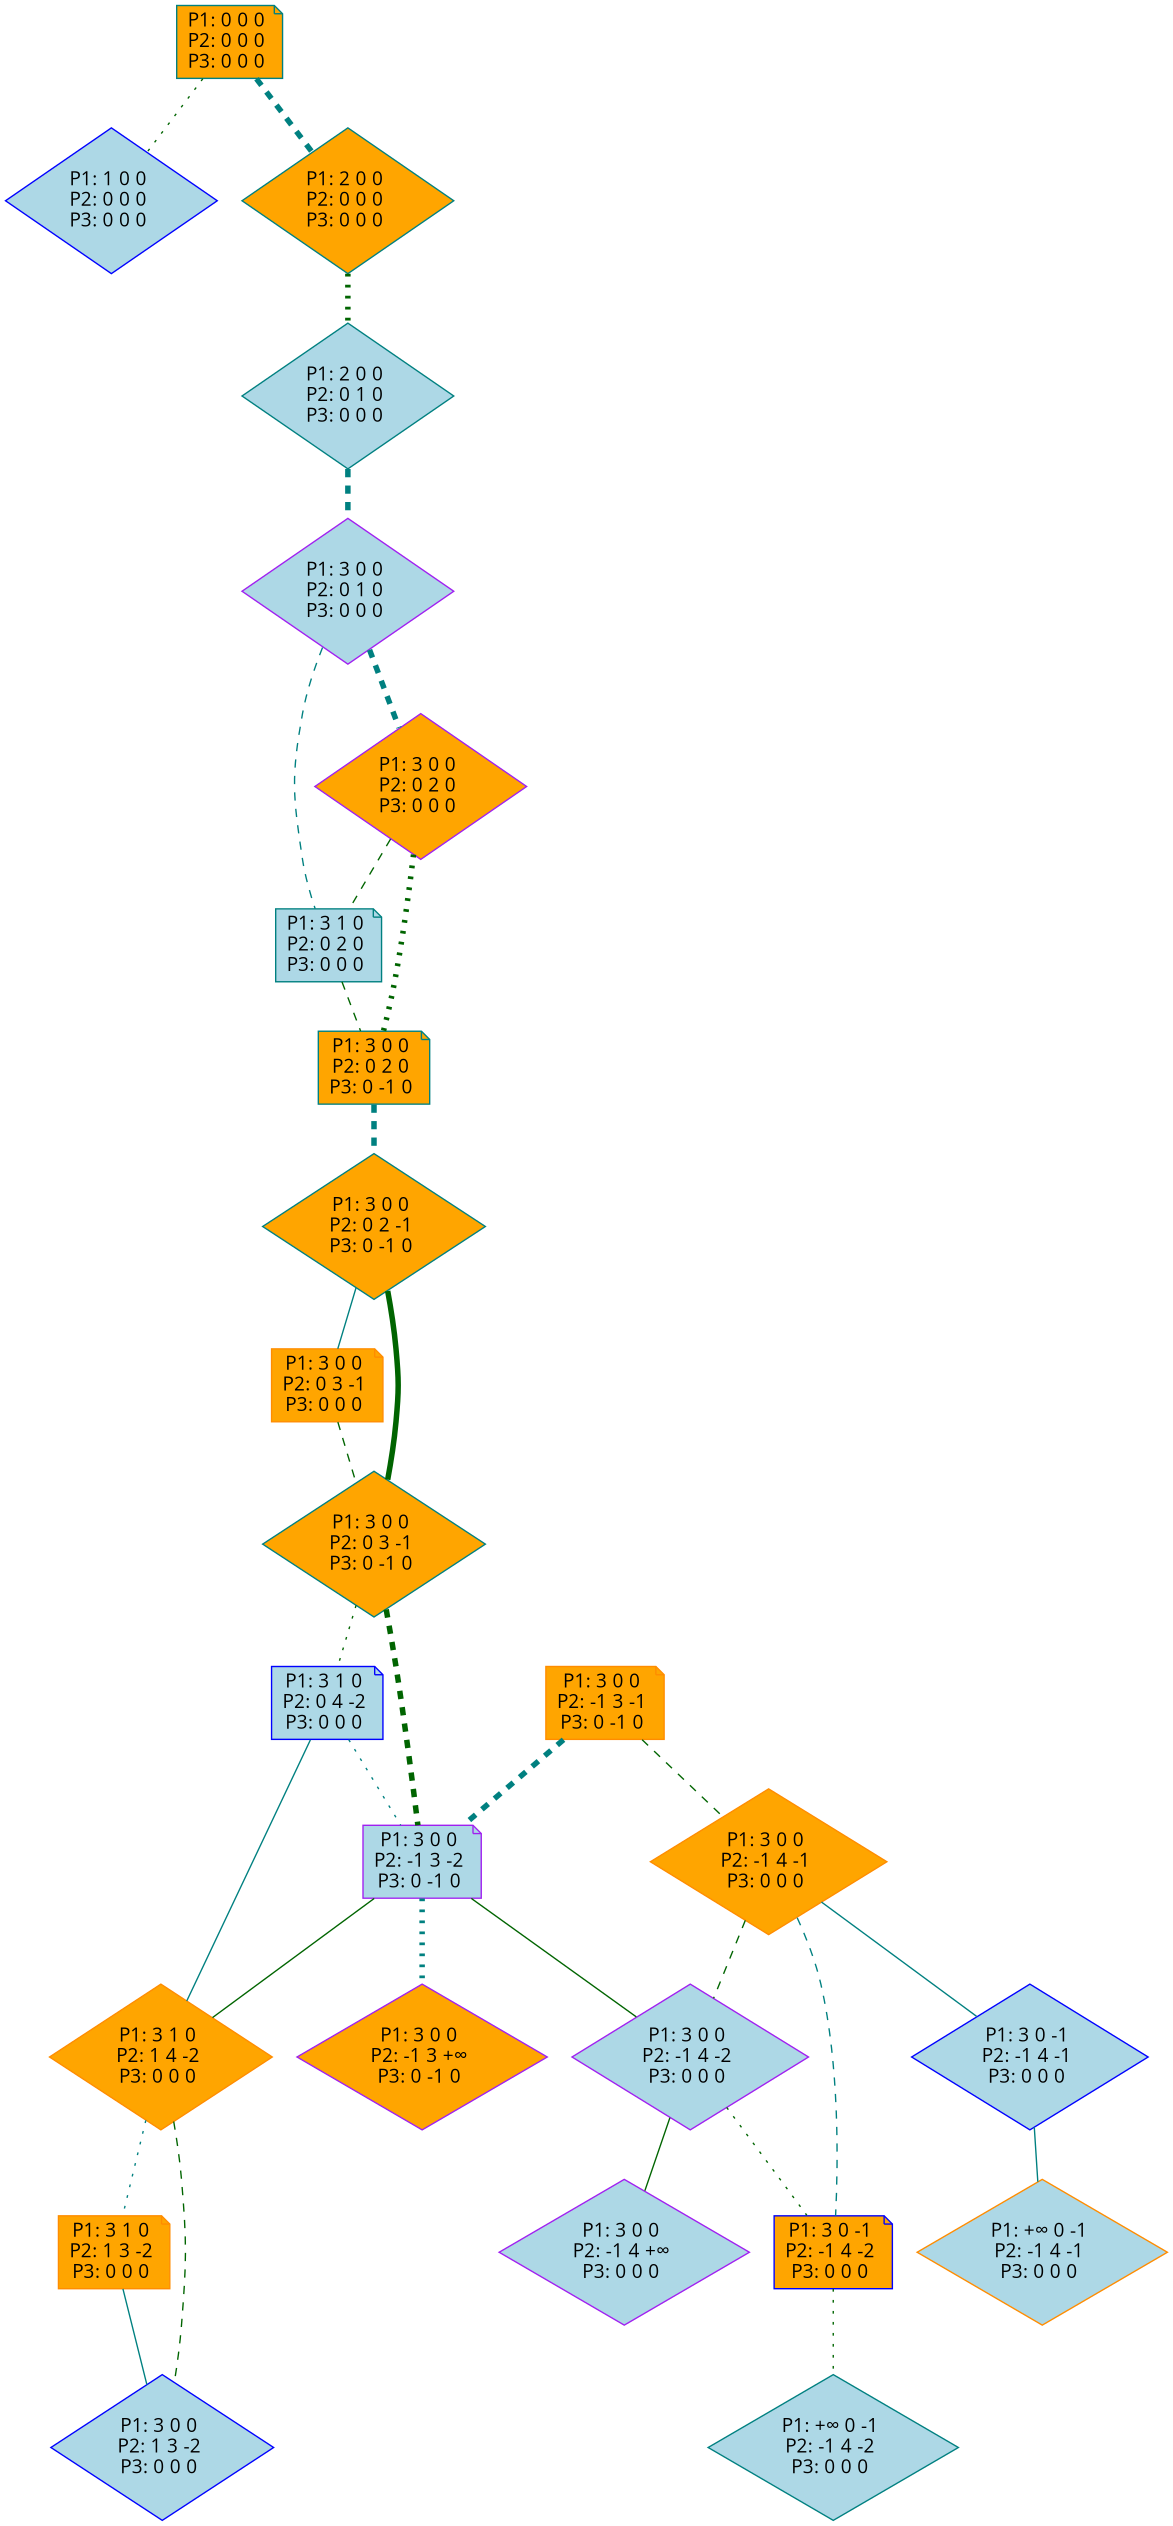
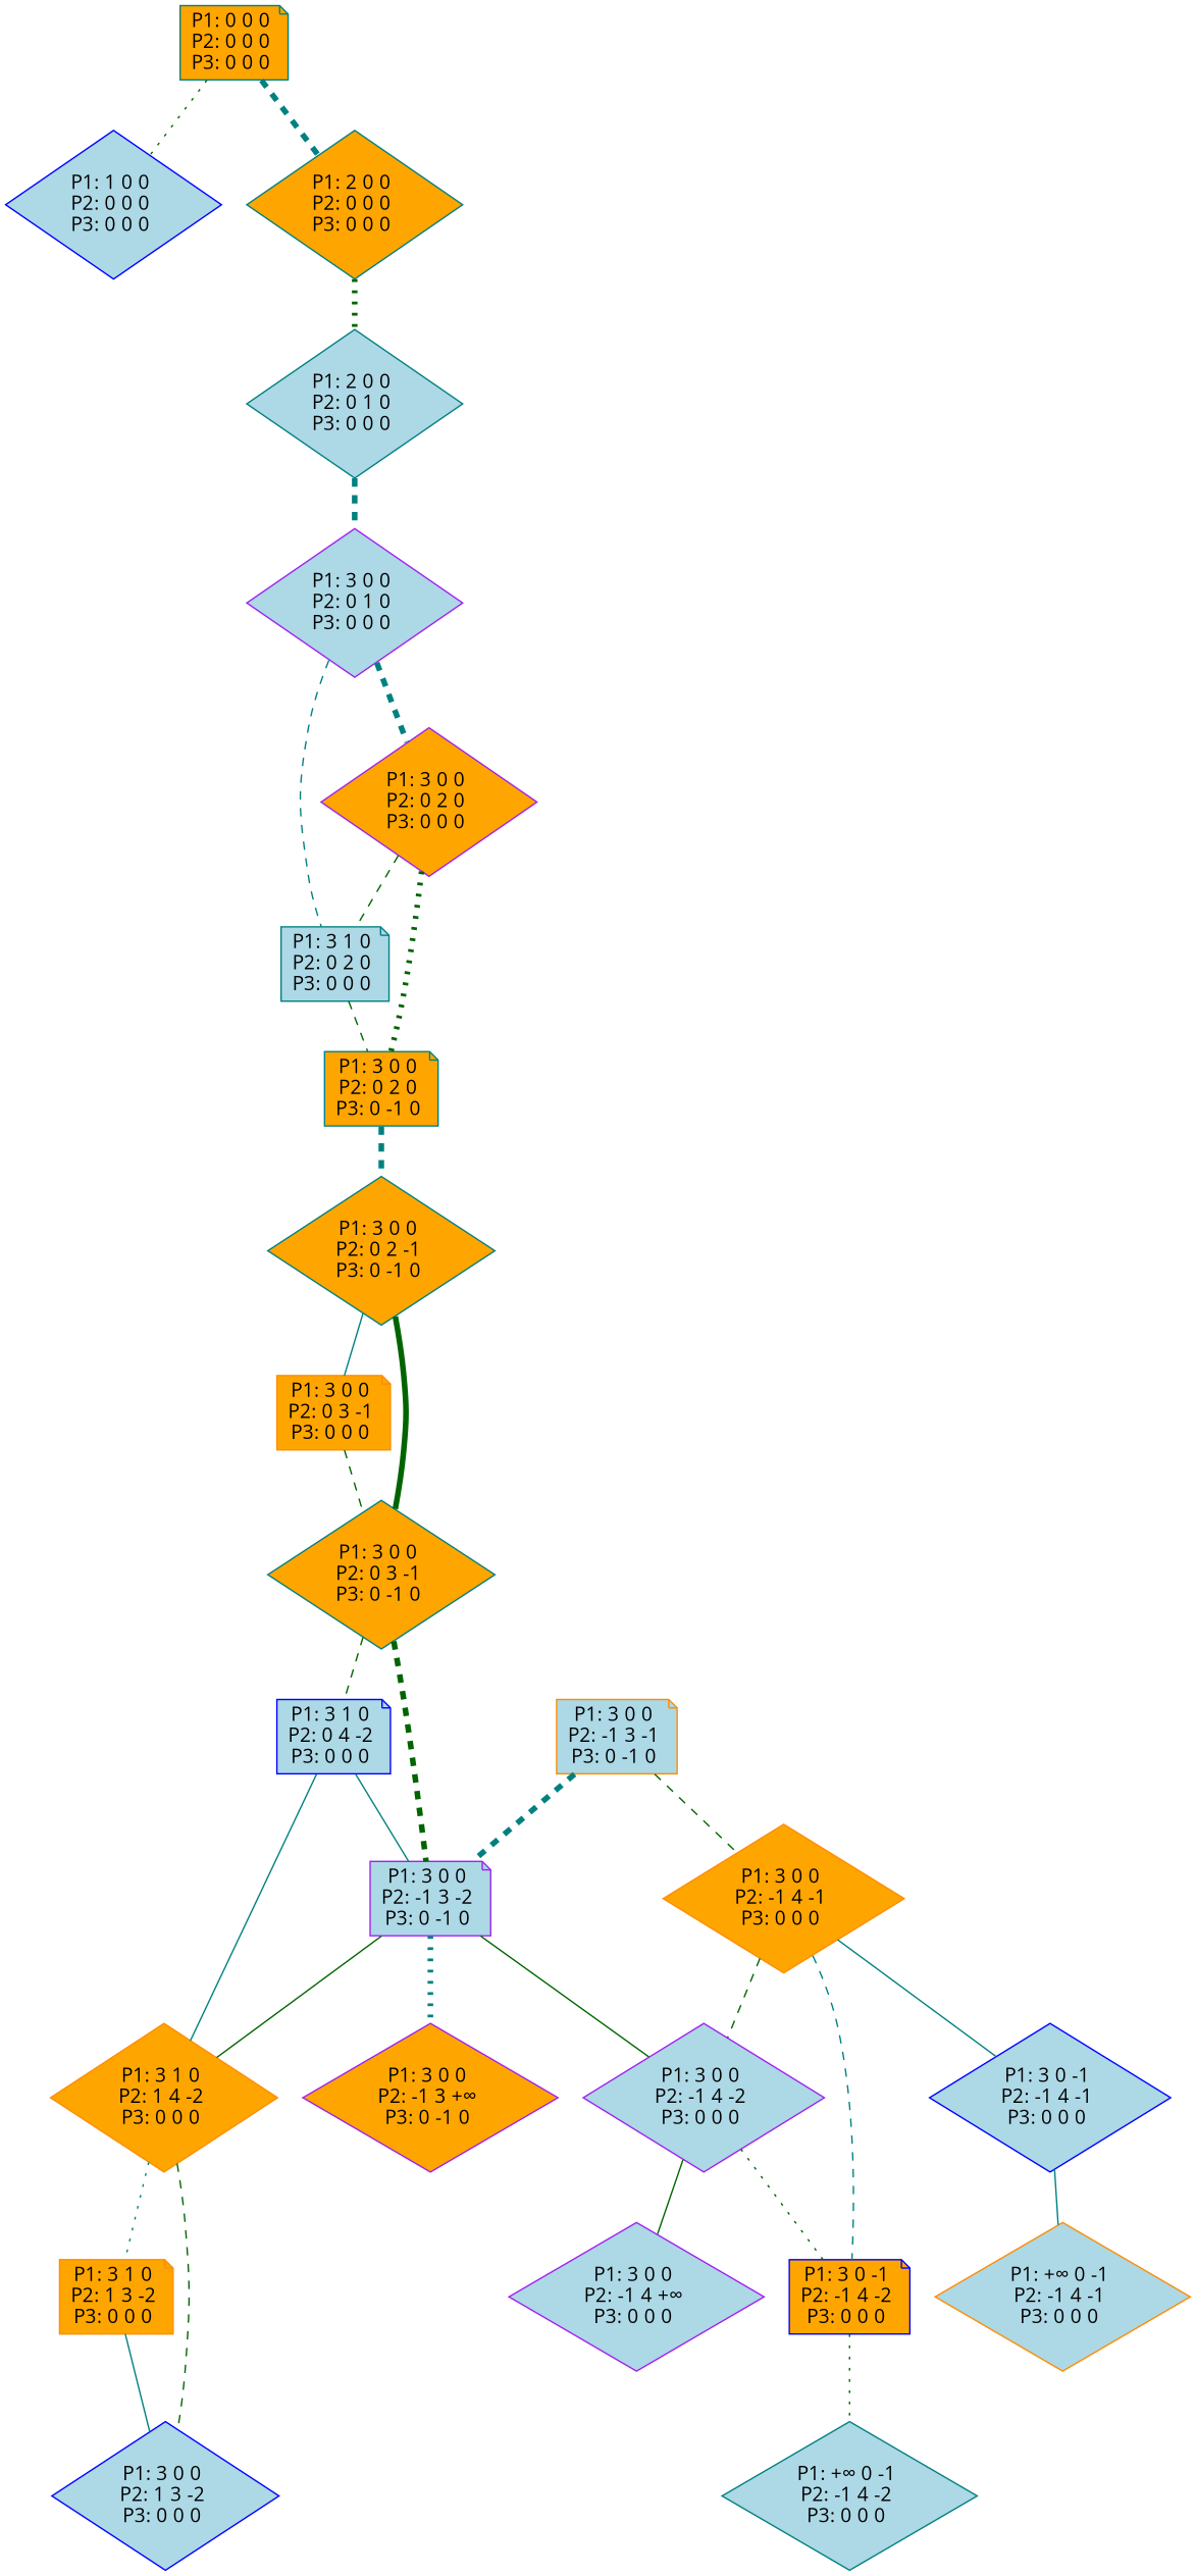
  graph {
    color=black
    fontname="Open Sans"
    node [color=teal fillcolor=lightblue fontname="Open Sans" shape=diamond style=filled]
    edge [color=darkgreen fontname="Open Sans" style=dashed]
    n1 [fillcolor=orange label="P1: 0 0 0 \nP2: 0 0 0 \nP3: 0 0 0 \n" shape=note]
    n2 [color=blue label="P1: 1 0 0 \nP2: 0 0 0 \nP3: 0 0 0 \n"]
    n3 [fillcolor=orange label="P1: 2 0 0 \nP2: 0 0 0 \nP3: 0 0 0 \n"]
    n4 [label="P1: 2 0 0 \nP2: 0 1 0 \nP3: 0 0 0 \n"]
    n5 [color=purple label="P1: 3 0 0 \nP2: 0 1 0 \nP3: 0 0 0 \n"]
    n6 [color=purple fillcolor=orange label="P1: 3 0 0 \nP2: 0 2 0 \nP3: 0 0 0 \n"]
    n7 [label="P1: 3 1 0 \nP2: 0 2 0 \nP3: 0 0 0 \n" shape=note]
    n8 [fillcolor=orange label="P1: 3 0 0 \nP2: 0 2 0 \nP3: 0 -1 0 \n" shape=note]
    n9 [fillcolor=orange label="P1: 3 0 0 \nP2: 0 2 -1 \nP3: 0 -1 0 \n"]
    n10 [color=darkorange fillcolor=orange label="P1: 3 0 0 \nP2: 0 3 -1 \nP3: 0 0 0 \n" shape=note]
    n11 [fillcolor=orange label="P1: 3 0 0 \nP2: 0 3 -1 \nP3: 0 -1 0 \n"]
    n12 [color=blue label="P1: 3 1 0 \nP2: 0 4 -2 \nP3: 0 0 0 \n" shape=note]
    n13 [color=purple label="P1: 3 0 0 \nP2: -1 3 -2 \nP3: 0 -1 0 \n" shape=note]
-   n14 [color=darkorange fillcolor=orange label="P1: 3 0 0 \nP2: -1 3 -1 \nP3: 0 -1 0 \n" shape=note]
+   n14 [color=darkorange label="P1: 3 0 0 \nP2: -1 3 -1 \nP3: 0 -1 0 \n" shape=note]
    n15 [color=darkorange fillcolor=orange label="P1: 3 0 0 \nP2: -1 4 -1 \nP3: 0 0 0 \n"]
    n16 [color=darkorange fillcolor=orange label="P1: 3 1 0 \nP2: 1 4 -2 \nP3: 0 0 0 \n"]
    n17 [color=blue label="P1: 3 0 -1 \nP2: -1 4 -1 \nP3: 0 0 0 \n"]
    n18 [color=purple label="P1: 3 0 0 \nP2: -1 4 -2 \nP3: 0 0 0 \n"]
    n19 [color=blue fillcolor=orange label="P1: 3 0 -1 \nP2: -1 4 -2 \nP3: 0 0 0 \n" shape=note]
    n20 [color=purple fillcolor=orange label="P1: 3 0 0 \nP2: -1 3 +∞ \nP3: 0 -1 0 \n"]
    n21 [color=darkorange fillcolor=orange label="P1: 3 1 0 \nP2: 1 3 -2 \nP3: 0 0 0 \n" shape=note]
    n22 [color=blue label="P1: 3 0 0 \nP2: 1 3 -2 \nP3: 0 0 0 \n"]
    n23 [color=darkorange label="P1: +∞ 0 -1 \nP2: -1 4 -1 \nP3: 0 0 0 \n"]
    n24 [color=purple label="P1: 3 0 0 \nP2: -1 4 +∞ \nP3: 0 0 0 \n"]
    n25 [label="P1: +∞ 0 -1 \nP2: -1 4 -2 \nP3: 0 0 0 \n"]
    n1 -- n2 [style=dotted]
    n1 -- n3 [color=teal penwidth=4.0]
    n3 -- n4 [penwidth=4.0 style=dotted]
    n4 -- n5 [color=teal penwidth=4.0]
    n5 -- n6 [color=teal penwidth=4.0]
    n5 -- n7 [color=teal]
    n6 -- n7
    n6 -- n8 [penwidth=4.0 style=dotted]
    n7 -- n8
    n8 -- n9 [color=teal penwidth=4.0]
    n9 -- n10 [color=teal style=solid]
    n9 -- n11 [penwidth=4.0 style=solid]
    n10 -- n11
-   n11 -- n12 [style=dotted]
+   n11 -- n12
    n11 -- n13 [penwidth=4.0]
-   n12 -- n13 [color=teal style=dotted]
+   n12 -- n13 [color=teal style=solid]
    n12 -- n16 [color=teal style=solid]
    n13 -- n16 [style=solid]
    n13 -- n18 [style=solid]
    n13 -- n20 [color=teal penwidth=4.0 style=dotted]
    n14 -- n13 [color=teal penwidth=4.0]
    n14 -- n15
    n15 -- n17 [color=teal style=solid]
    n15 -- n18
    n15 -- n19 [color=teal]
    n16 -- n21 [color=teal style=dotted]
    n16 -- n22
    n17 -- n23 [color=teal style=solid]
    n18 -- n19 [style=dotted]
    n18 -- n24 [style=solid]
    n19 -- n25 [style=dotted]
    n21 -- n22 [color=teal style=solid]
  }
